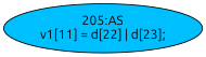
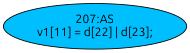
  strict digraph {
    fontname=Ubuntu
-   n1 [ast="<pyverilog.vparser.ast.Assign object at 0x7f4056d88810>" def_var="['v1']" fillcolor=deepskyblue label="205:AS\nv1[11] = d[22] | d[23];" statements="[]" style=filled typ=Assign use_var="['d', 'd']" fontname=Ubuntu]
+   n1 [ast="<pyverilog.vparser.ast.Assign object at 0x7f4056d88810>" def_var="['v1']" fillcolor=deepskyblue label="207:AS\nv1[11] = d[22] | d[23];" statements="[]" style=filled typ=Assign use_var="['d', 'd']" fontname=Ubuntu]
  }
